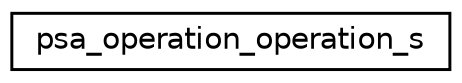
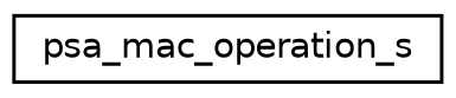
  digraph {
    rankdir=TB
-   n1 [color=black fillcolor=white fontname=Helvetica fontsize=10 height=0.2 label=psa_operation_operation_s shape=record style=filled width=0.4]
+   n1 [color=black fillcolor=white fontname=Helvetica fontsize=10 height=0.2 label=psa_mac_operation_s shape=record style=filled width=0.4]
  }
